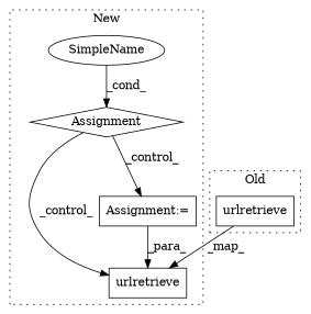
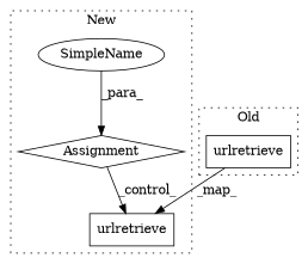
  digraph {
    node [a=32 l="12,1" shape=box]
    n1 [label=urlretrieve s="7394,7439"]
-   n2 [a=7 l=1 label="Assignment:=" s=7306]
    n3 [a=104 l="10,2" label=Assignment s="7180,7225" shape=diamond]
    n4 [a=42 label=SimpleName shape=ellipse l=""]
    n5 [label=urlretrieve s="7586,7636"]
    subgraph cluster_1 {
      label=New
      style=dotted
      n1
-     n2
      n3
      n4
    }
    subgraph cluster_2 {
      label=Old
      style=dotted
      n5
    }
-   n2 -> n1 [label=_para_]
    n3 -> n1 [label=_control_]
-   n3 -> n2 [label=_control_]
-   n4 -> n3 [label=_cond_]
+   n4 -> n3 [label=_para_]
    n5 -> n1 [label=_map_]
  }
